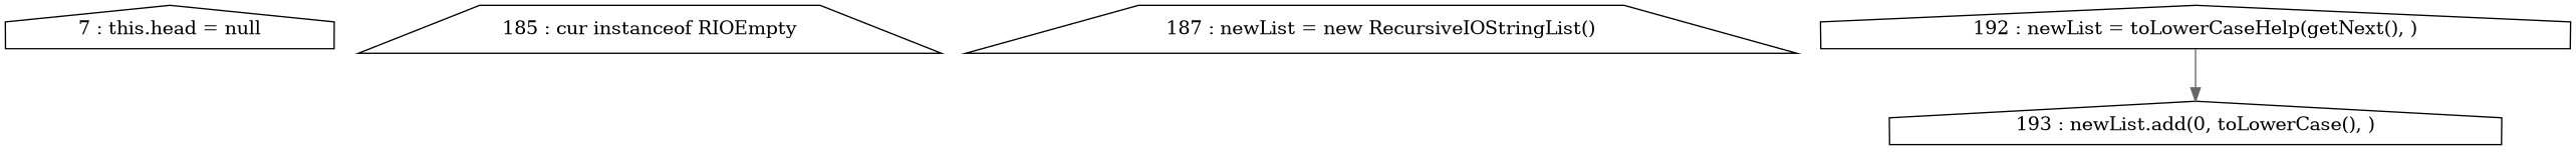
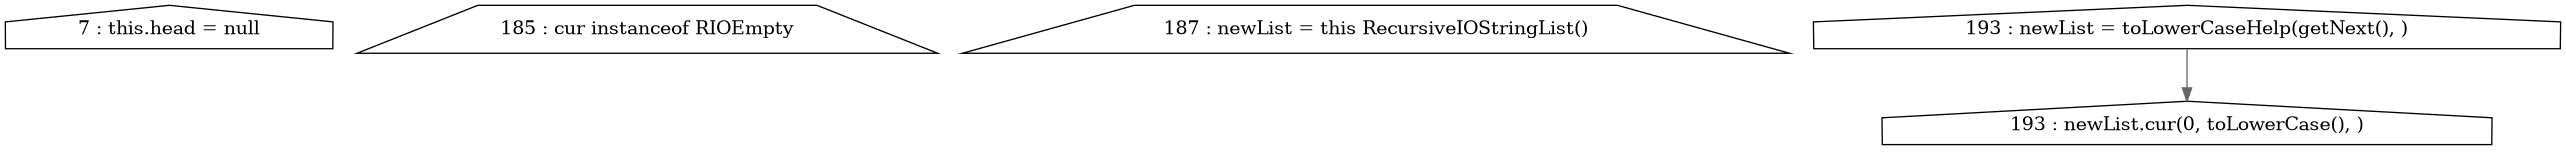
  digraph {
    node [shape=house]
    "7 : this.head = null"
    "185 : cur instanceof RIOEmpty" [shape=trapezium]
-   "187 : newList = new RecursiveIOStringList()" [shape=trapezium]
-   "192 : newList = toLowerCaseHelp(getNext(), )"
-   "193 : newList.add(0, toLowerCase(), )"
+   "187 : newList = new RecursiveIOStringList()" [shape=trapezium label="187 : newList = this RecursiveIOStringList()"]
+   "192 : newList = toLowerCaseHelp(getNext(), )" [label="193 : newList = toLowerCaseHelp(getNext(), )"]
+   "193 : newList.add(0, toLowerCase(), )" [label="193 : newList.cur(0, toLowerCase(), )"]
    "192 : newList = toLowerCaseHelp(getNext(), )" -> "193 : newList.add(0, toLowerCase(), )" [color=gray40]
  }
